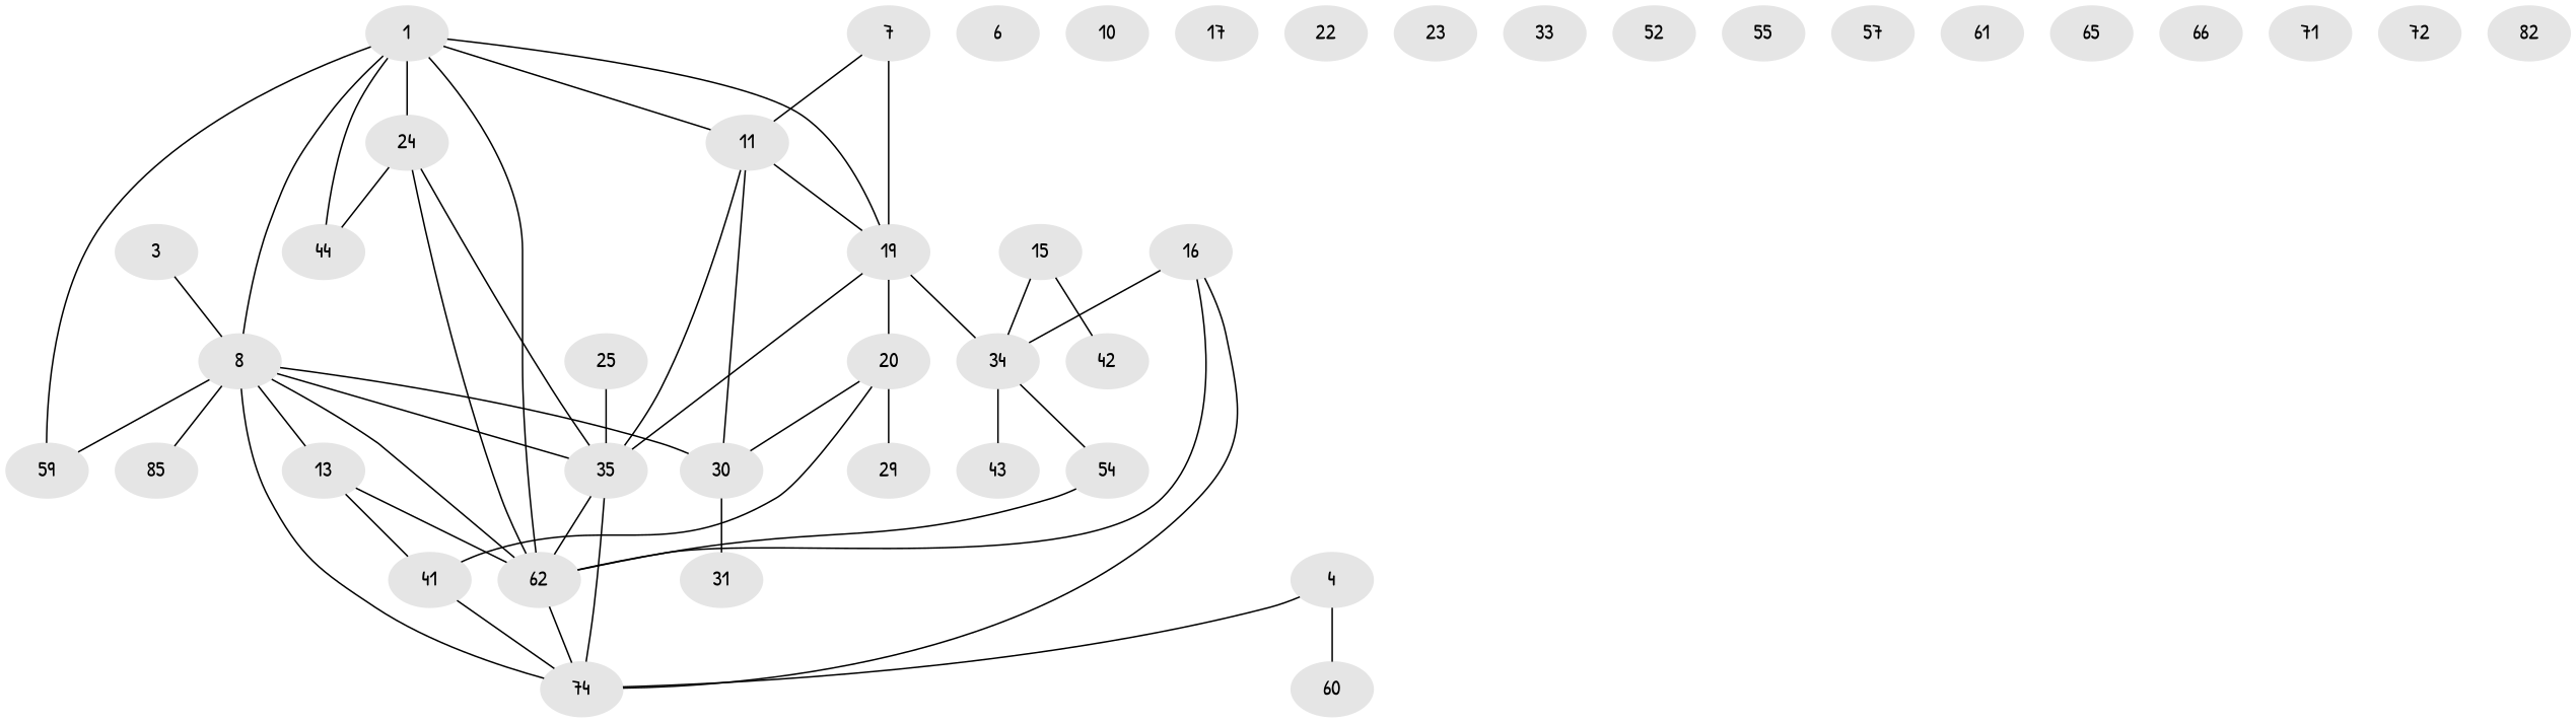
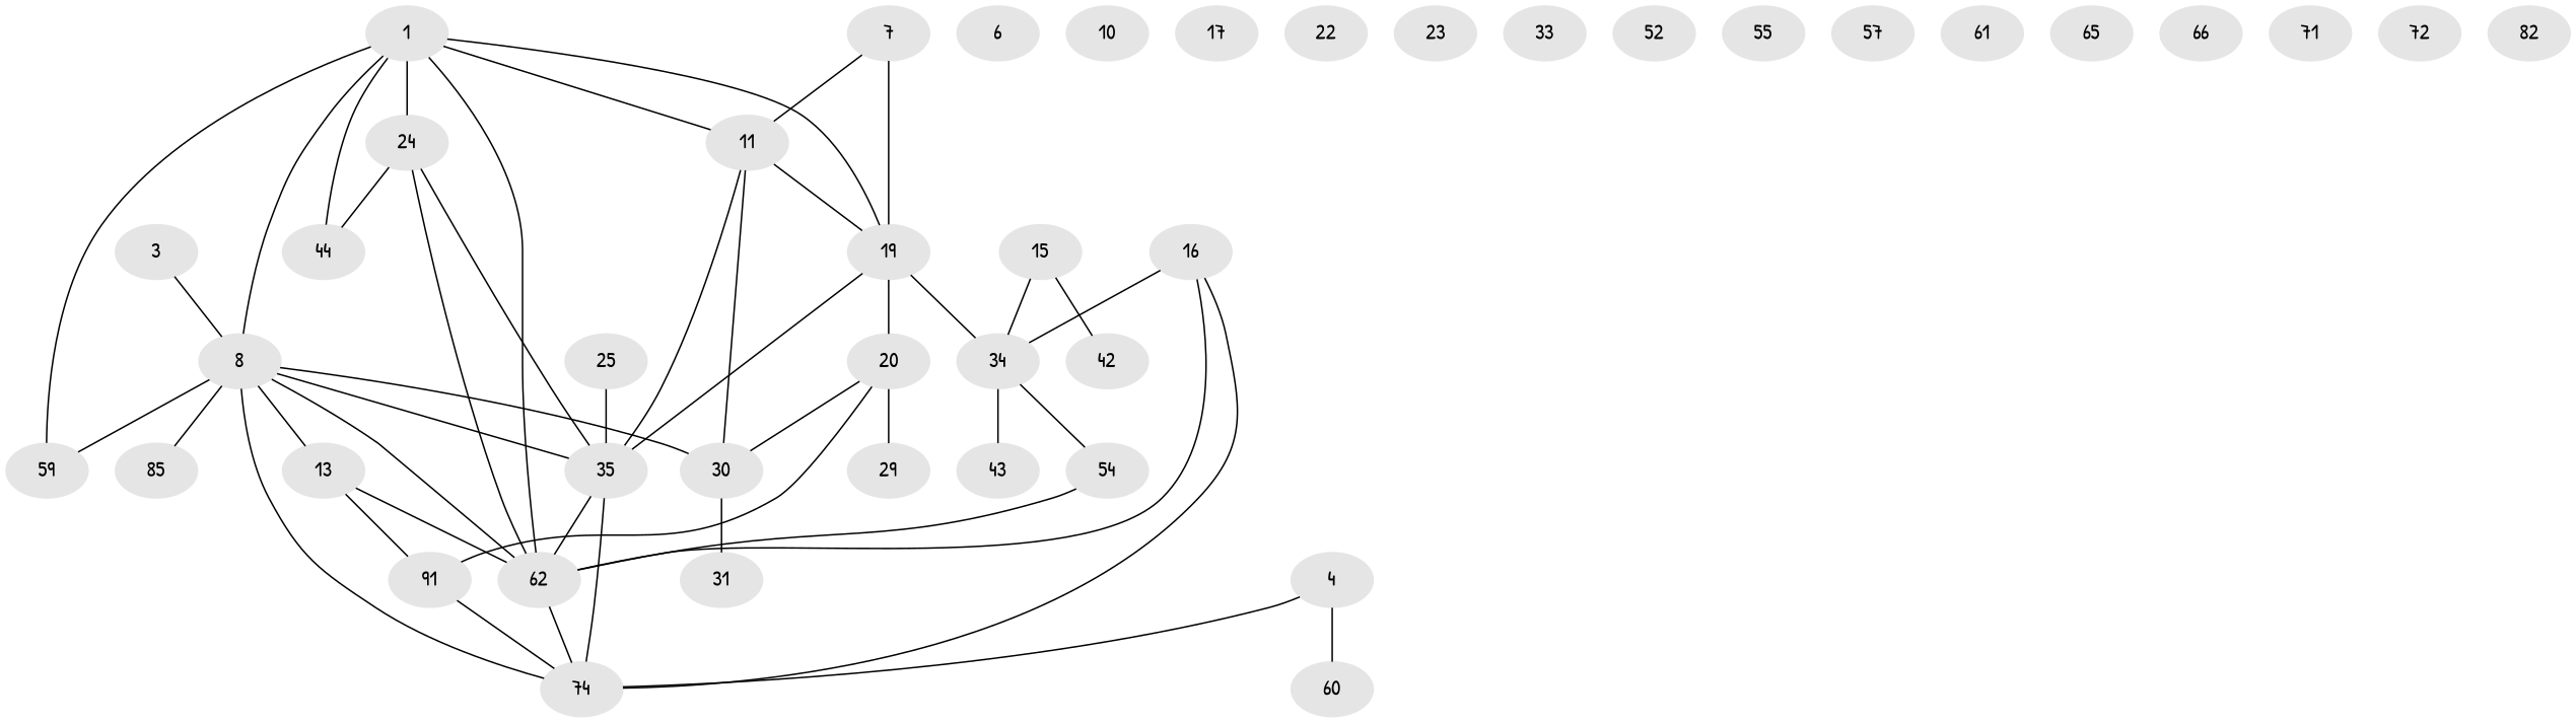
  graph {
    fontname="Patrick Hand"
    node [color=gray90 fontname="Patrick Hand" style=filled]
    edge [fontname="Patrick Hand"]
    1 [super="+2+5"]
    8 [super="+9+18"]
    11 [super="+47+14"]
    19 [super="+67"]
    24 [super="+38"]
    59
    62 [super="+63+68"]
    44 [super="+69"]
    35 [super="+50+40"]
    74 [super="+75+86"]
    13 [super="+21"]
    30 [super="+48+51+70"]
    85
    34 [super="+37"]
    20 [super="+36"]
    3
    29 [super="+80"]
    4 [super="+56"]
    60
    6
    7 [super="+73"]
-   41 [super="+79"]
+   41 [super="+79" label=91]
    31
    10 [super="+27"]
    15 [super="+39"]
    42
    43
    54
    16 [super="+28"]
    17
    22
    23
    25
    33
    52
    55
    57
    61
    65
    66
    71
    72
    82
    1 -- 8 [weight=2]
    1 -- 11
    1 -- 19
    1 -- 24 [weight=2]
    1 -- 59
    1 -- 62
    1 -- 44
    8 -- 59
    8 -- 62 [weight=2]
    8 -- 35
    8 -- 74
    8 -- 13
    8 -- 30
    8 -- 85
    11 -- 19 [weight=2]
    11 -- 35
    11 -- 30
    19 -- 35
    19 -- 34
    19 -- 20
    24 -- 62
    24 -- 44
    24 -- 35
    62 -- 74
    35 -- 62 [weight=2]
    35 -- 74
    13 -- 62
    13 -- 41
    30 -- 31
    34 -- 43
    34 -- 54
    20 -- 30
    20 -- 29
    20 -- 41
    3 -- 8
    4 -- 74
    4 -- 60
    7 -- 11
    7 -- 19 [weight=2]
    41 -- 74
    15 -- 34
    15 -- 42
    54 -- 62
    16 -- 62 [weight=2]
    16 -- 74
    16 -- 34
    25 -- 35
  }
